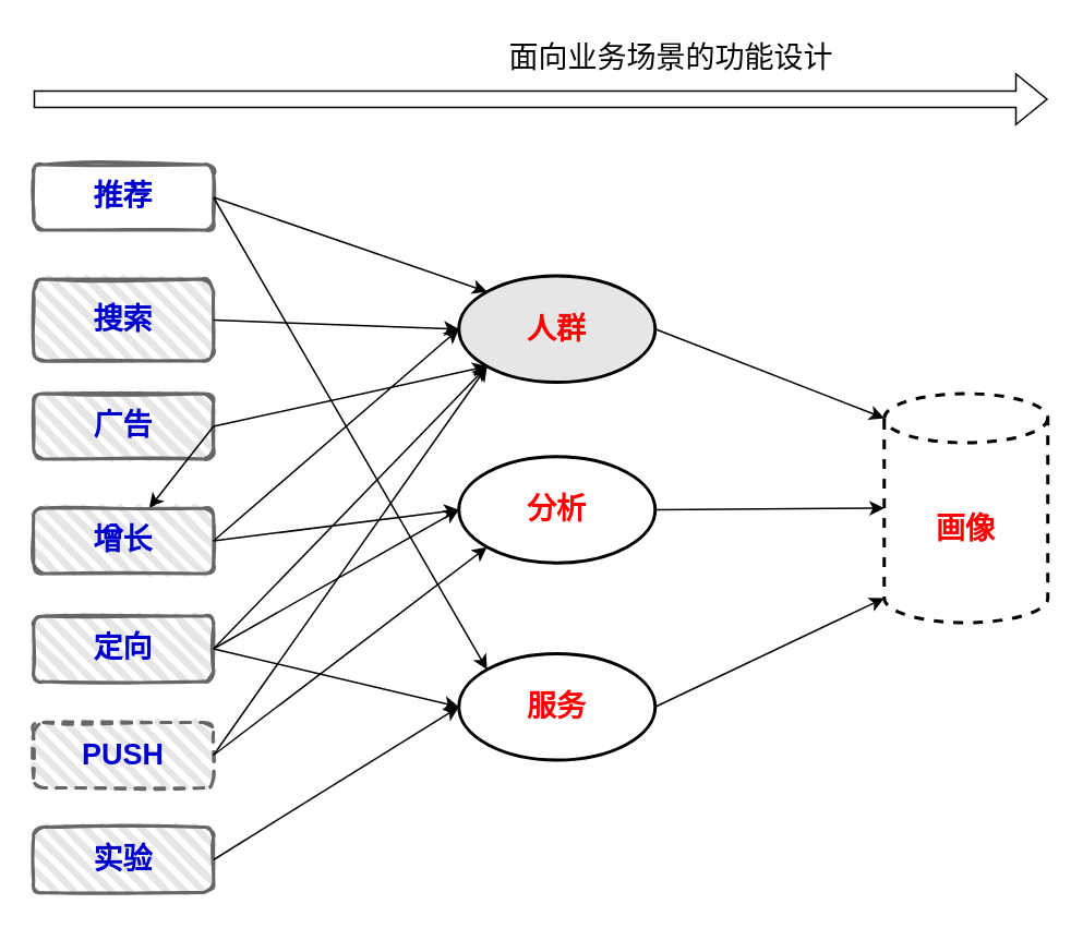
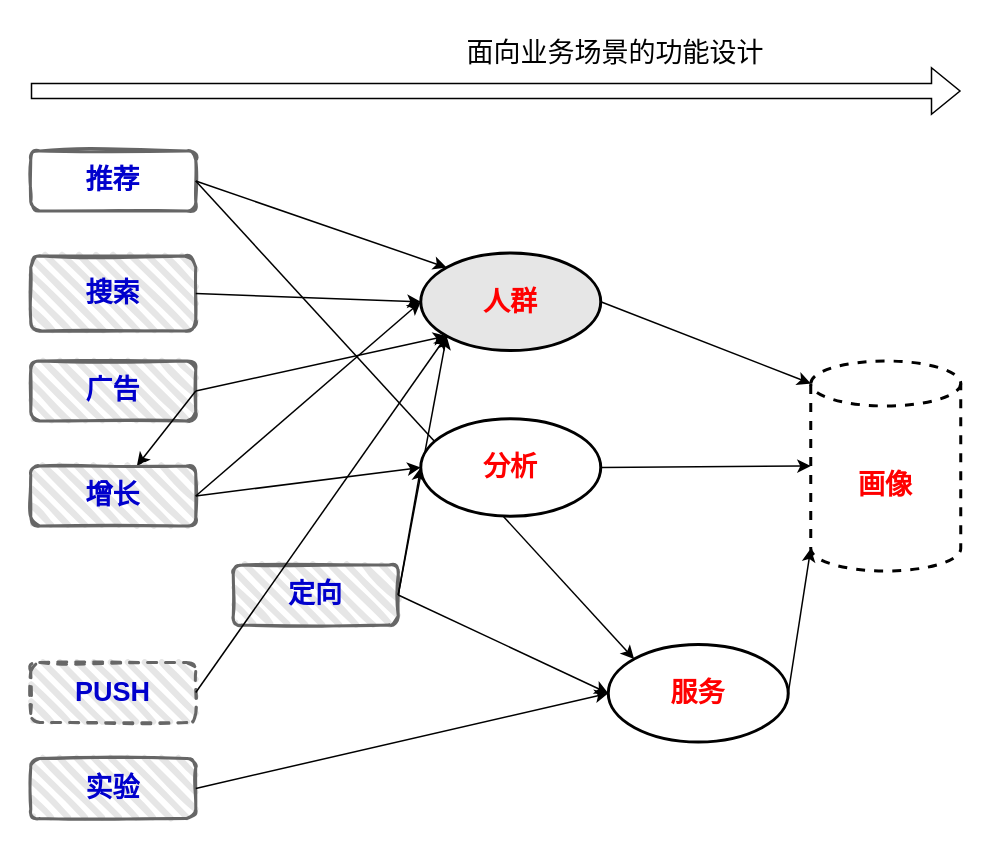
  <mxCell id="0" />
  <mxCell id="1" parent="0" />
  <mxCell id="2" value="&lt;font style=&quot;font-size: 18px&quot; color=&quot;#0000cc&quot;&gt;&lt;b&gt;推荐&lt;/b&gt;&lt;/font&gt;" style="rounded=1;whiteSpace=wrap;html=1;strokeWidth=2;fillWeight=4;hachureGap=8;hachureAngle=45;fillColor=#ffffff;sketch=1;fontColor=#333333;strokeColor=#666666;" vertex="1" parent="1"><mxGeometry x="20" y="100" width="110" height="40" as="geometry" /></mxCell>
  <mxCell id="3" value="&lt;font color=&quot;#0000cc&quot;&gt;&lt;span style=&quot;font-size: 18px&quot;&gt;&lt;b&gt;搜索&lt;/b&gt;&lt;/span&gt;&lt;/font&gt;" style="rounded=1;whiteSpace=wrap;html=1;strokeWidth=2;fillWeight=4;hachureGap=8;hachureAngle=45;fillColor=#E6E6E6;sketch=1;fontColor=#333333;strokeColor=#666666;" vertex="1" parent="1"><mxGeometry x="20" y="170" width="110" height="50" as="geometry" /></mxCell>
  <mxCell id="4" value="&lt;font color=&quot;#0000cc&quot;&gt;&lt;span style=&quot;font-size: 18px&quot;&gt;&lt;b&gt;广告&lt;/b&gt;&lt;/span&gt;&lt;/font&gt;" style="rounded=1;whiteSpace=wrap;html=1;strokeWidth=2;fillWeight=4;hachureGap=8;hachureAngle=45;fillColor=#E6E6E6;sketch=1;fontColor=#333333;strokeColor=#666666;" vertex="1" parent="1"><mxGeometry x="20" y="240" width="110" height="40" as="geometry" /></mxCell>
- <mxCell id="5" value="&lt;font color=&quot;#0000cc&quot;&gt;&lt;span style=&quot;font-size: 18px&quot;&gt;&lt;b&gt;定向&lt;/b&gt;&lt;/span&gt;&lt;/font&gt;" style="rounded=1;whiteSpace=wrap;html=1;strokeWidth=2;fillWeight=4;hachureGap=8;hachureAngle=45;fillColor=#E6E6E6;sketch=1;fontColor=#333333;strokeColor=#666666;" vertex="1" parent="1"><mxGeometry x="20" y="376" width="110" height="40" as="geometry" /></mxCell>
+ <mxCell id="5" value="&lt;font color=&quot;#0000cc&quot;&gt;&lt;span style=&quot;font-size: 18px&quot;&gt;&lt;b&gt;定向&lt;/b&gt;&lt;/span&gt;&lt;/font&gt;" style="rounded=1;whiteSpace=wrap;html=1;strokeWidth=2;fillWeight=4;hachureGap=8;hachureAngle=45;fillColor=#E6E6E6;sketch=1;fontColor=#333333;strokeColor=#666666;" vertex="1" parent="1"><mxGeometry x="155" y="376" width="110" height="40" as="geometry" /></mxCell>
  <mxCell id="6" value="&lt;font color=&quot;#0000cc&quot;&gt;&lt;span style=&quot;font-size: 18px&quot;&gt;&lt;b&gt;PUSH&lt;/b&gt;&lt;/span&gt;&lt;/font&gt;" style="rounded=1;whiteSpace=wrap;html=1;strokeWidth=2;fillWeight=4;hachureGap=8;hachureAngle=45;fillColor=#E6E6E6;sketch=1;fontColor=#333333;strokeColor=#666666;dashed=1;" vertex="1" parent="1"><mxGeometry x="20" y="441" width="110" height="40" as="geometry" /></mxCell>
  <mxCell id="7" value="&lt;font color=&quot;#0000cc&quot;&gt;&lt;span style=&quot;font-size: 18px&quot;&gt;&lt;b&gt;实验&lt;/b&gt;&lt;/span&gt;&lt;/font&gt;" style="rounded=1;whiteSpace=wrap;html=1;strokeWidth=2;fillWeight=4;hachureGap=8;hachureAngle=45;fillColor=#E6E6E6;sketch=1;fontColor=#333333;strokeColor=#666666;" vertex="1" parent="1"><mxGeometry x="20" y="505" width="110" height="40" as="geometry" /></mxCell>
  <mxCell id="8" value="" style="endArrow=classic;html=1;rounded=0;fontSize=18;fontColor=#FF0000;curved=1;exitX=1;exitY=0.5;exitDx=0;exitDy=0;entryX=0;entryY=0;entryDx=0;entryDy=0;" edge="1" parent="1" source="2" target="24"><mxGeometry width="50" height="50" relative="1" as="geometry"><mxPoint x="220" y="90" as="sourcePoint" /><mxPoint x="297.574" y="158.787" as="targetPoint" /></mxGeometry></mxCell>
  <mxCell id="9" value="" style="endArrow=classic;html=1;rounded=0;fontSize=18;fontColor=#FF0000;curved=1;exitX=1;exitY=0.5;exitDx=0;exitDy=0;entryX=0;entryY=0.5;entryDx=0;entryDy=0;" edge="1" parent="1" source="3" target="24"><mxGeometry width="50" height="50" relative="1" as="geometry"><mxPoint x="140" y="130" as="sourcePoint" /><mxPoint x="280" y="180" as="targetPoint" /></mxGeometry></mxCell>
  <mxCell id="10" value="" style="endArrow=classic;html=1;rounded=0;fontSize=18;fontColor=#FF0000;curved=1;exitX=1;exitY=0.5;exitDx=0;exitDy=0;entryX=0;entryY=1;entryDx=0;entryDy=0;" edge="1" parent="1" source="4" target="24"><mxGeometry width="50" height="50" relative="1" as="geometry"><mxPoint x="140" y="200" as="sourcePoint" /><mxPoint x="297.574" y="201.213" as="targetPoint" /></mxGeometry></mxCell>
  <mxCell id="11" value="" style="endArrow=classic;html=1;rounded=0;fontSize=18;fontColor=#FF0000;curved=1;exitX=1;exitY=0.5;exitDx=0;exitDy=0;entryX=0;entryY=0.5;entryDx=0;entryDy=0;" edge="1" parent="1" source="5" target="26"><mxGeometry width="50" height="50" relative="1" as="geometry"><mxPoint x="150" y="210" as="sourcePoint" /><mxPoint x="280" y="410" as="targetPoint" /></mxGeometry></mxCell>
- <mxCell id="12" value="" style="endArrow=classic;html=1;rounded=0;fontSize=18;fontColor=#FF0000;curved=1;exitX=1;exitY=0.5;exitDx=0;exitDy=0;entryX=0;entryY=1;entryDx=0;entryDy=0;" edge="1" parent="1" source="6" target="25"><mxGeometry width="50" height="50" relative="1" as="geometry"><mxPoint x="160" y="220" as="sourcePoint" /><mxPoint x="280" y="290" as="targetPoint" /></mxGeometry></mxCell>
  <mxCell id="13" value="" style="endArrow=classic;html=1;rounded=0;fontSize=18;fontColor=#FF0000;curved=1;exitX=1;exitY=0.5;exitDx=0;exitDy=0;entryX=0;entryY=0.5;entryDx=0;entryDy=0;" edge="1" parent="1" source="7" target="26"><mxGeometry width="50" height="50" relative="1" as="geometry"><mxPoint x="140" y="410" as="sourcePoint" /><mxPoint x="280" y="410" as="targetPoint" /></mxGeometry></mxCell>
  <mxCell id="14" value="" style="endArrow=classic;html=1;rounded=0;fontSize=18;fontColor=#FF0000;curved=1;exitX=1;exitY=0.5;exitDx=0;exitDy=0;entryX=0;entryY=0.5;entryDx=0;entryDy=0;" edge="1" parent="1" source="5" target="25"><mxGeometry width="50" height="50" relative="1" as="geometry"><mxPoint x="140" y="340" as="sourcePoint" /><mxPoint x="280" y="290" as="targetPoint" /></mxGeometry></mxCell>
  <mxCell id="15" value="" style="endArrow=classic;html=1;rounded=0;fontSize=18;fontColor=#FF0000;curved=1;exitX=1;exitY=0.5;exitDx=0;exitDy=0;entryX=0;entryY=1;entryDx=0;entryDy=0;" edge="1" parent="1" source="5" target="24"><mxGeometry width="50" height="50" relative="1" as="geometry"><mxPoint x="140" y="340" as="sourcePoint" /><mxPoint x="297.574" y="201.213" as="targetPoint" /></mxGeometry></mxCell>
  <mxCell id="16" value="" style="endArrow=classic;html=1;rounded=0;fontSize=18;fontColor=#FF0000;curved=1;exitX=1;exitY=0.5;exitDx=0;exitDy=0;" edge="1" parent="1" source="4" target="28"><mxGeometry width="50" height="50" relative="1" as="geometry"><mxPoint x="140" y="270" as="sourcePoint" /><mxPoint x="280" y="410" as="targetPoint" /></mxGeometry></mxCell>
  <mxCell id="17" value="" style="endArrow=classic;html=1;rounded=0;fontSize=18;fontColor=#FF0000;curved=1;exitX=1;exitY=0.5;exitDx=0;exitDy=0;entryX=0;entryY=0;entryDx=0;entryDy=0;" edge="1" parent="1" source="2" target="26"><mxGeometry width="50" height="50" relative="1" as="geometry"><mxPoint x="150" y="280" as="sourcePoint" /><mxPoint x="297.574" y="388.787" as="targetPoint" /></mxGeometry></mxCell>
  <mxCell id="18" value="&lt;b&gt;画像&lt;/b&gt;" style="shape=cylinder3;whiteSpace=wrap;html=1;boundedLbl=1;backgroundOutline=1;size=15;fontSize=18;fontColor=#FF0000;strokeColor=#000000;fillColor=#FFFFFF;strokeWidth=2;dashed=1;" vertex="1" parent="1"><mxGeometry x="540" y="240" width="100" height="140" as="geometry" /></mxCell>
  <mxCell id="19" value="" style="endArrow=classic;html=1;rounded=0;fontSize=18;fontColor=#FF0000;curved=1;entryX=0;entryY=0;entryDx=0;entryDy=15;entryPerimeter=0;exitX=1;exitY=0.5;exitDx=0;exitDy=0;" edge="1" parent="1" source="24" target="18"><mxGeometry width="50" height="50" relative="1" as="geometry"><mxPoint x="450" y="160" as="sourcePoint" /><mxPoint x="307.574" y="168.787" as="targetPoint" /></mxGeometry></mxCell>
  <mxCell id="20" value="" style="endArrow=classic;html=1;rounded=0;fontSize=18;fontColor=#FF0000;curved=1;entryX=0;entryY=0.5;entryDx=0;entryDy=0;entryPerimeter=0;exitX=1;exitY=0.5;exitDx=0;exitDy=0;" edge="1" parent="1" source="25" target="18"><mxGeometry width="50" height="50" relative="1" as="geometry"><mxPoint x="400" y="290" as="sourcePoint" /><mxPoint x="317.574" y="178.787" as="targetPoint" /></mxGeometry></mxCell>
  <mxCell id="21" value="" style="endArrow=classic;html=1;rounded=0;fontSize=18;fontColor=#FF0000;curved=1;exitX=1;exitY=0.5;exitDx=0;exitDy=0;entryX=0;entryY=1;entryDx=0;entryDy=-15;entryPerimeter=0;" edge="1" parent="1" source="26" target="18"><mxGeometry width="50" height="50" relative="1" as="geometry"><mxPoint x="400" y="410" as="sourcePoint" /><mxPoint x="327.574" y="188.787" as="targetPoint" /></mxGeometry></mxCell>
  <mxCell id="22" value="" style="shape=flexArrow;endArrow=classic;html=1;rounded=0;fontSize=18;fontColor=#FF0000;curved=1;" edge="1" parent="1"><mxGeometry width="50" height="50" relative="1" as="geometry"><mxPoint x="20" y="60" as="sourcePoint" /><mxPoint x="640" y="60" as="targetPoint" /></mxGeometry></mxCell>
  <mxCell id="23" value="面向业务场景的功能设计" style="text;html=1;strokeColor=none;fillColor=none;align=center;verticalAlign=middle;whiteSpace=wrap;rounded=0;dashed=1;fontSize=18;fontColor=#000000;" vertex="1" parent="1"><mxGeometry x="270" y="20" width="280" height="30" as="geometry" /></mxCell>
  <mxCell id="24" value="&lt;b style=&quot;color: rgb(255 , 0 , 0)&quot;&gt;人群&lt;/b&gt;" style="ellipse;whiteSpace=wrap;html=1;fontSize=18;fontColor=#000000;strokeColor=#000000;strokeWidth=2;fillColor=#e6e6e6;" vertex="1" parent="1"><mxGeometry x="280" y="168" width="120" height="65" as="geometry" /></mxCell>
  <mxCell id="25" value="&lt;b style=&quot;color: rgb(255 , 0 , 0)&quot;&gt;分析&lt;/b&gt;" style="ellipse;whiteSpace=wrap;html=1;fontSize=18;fontColor=#000000;strokeColor=#000000;strokeWidth=2;fillColor=#FFFFFF;" vertex="1" parent="1"><mxGeometry x="280" y="278.5" width="120" height="65" as="geometry" /></mxCell>
- <mxCell id="26" value="&lt;b style=&quot;color: rgb(255 , 0 , 0)&quot;&gt;服务&lt;/b&gt;" style="ellipse;whiteSpace=wrap;html=1;fontSize=18;fontColor=#000000;strokeColor=#000000;strokeWidth=2;fillColor=#FFFFFF;" vertex="1" parent="1"><mxGeometry x="280" y="399" width="120" height="65" as="geometry" /></mxCell>
+ <mxCell id="26" value="&lt;b style=&quot;color: rgb(255 , 0 , 0)&quot;&gt;服务&lt;/b&gt;" style="ellipse;whiteSpace=wrap;html=1;fontSize=18;fontColor=#000000;strokeColor=#000000;strokeWidth=2;fillColor=#FFFFFF;" vertex="1" parent="1"><mxGeometry x="405" y="429" width="120" height="65" as="geometry" /></mxCell>
  <mxCell id="27" value="" style="endArrow=classic;html=1;rounded=0;fontSize=18;fontColor=#FF0000;curved=1;exitX=1;exitY=0.5;exitDx=0;exitDy=0;entryX=0;entryY=1;entryDx=0;entryDy=0;" edge="1" parent="1" source="6" target="24"><mxGeometry width="50" height="50" relative="1" as="geometry"><mxPoint x="140" y="410" as="sourcePoint" /><mxPoint x="290" y="300" as="targetPoint" /></mxGeometry></mxCell>
  <mxCell id="28" value="&lt;font color=&quot;#0000cc&quot;&gt;&lt;span style=&quot;font-size: 18px&quot;&gt;&lt;b&gt;增长&lt;/b&gt;&lt;/span&gt;&lt;/font&gt;" style="rounded=1;whiteSpace=wrap;html=1;strokeWidth=2;fillWeight=4;hachureGap=8;hachureAngle=45;fillColor=#E6E6E6;sketch=1;fontColor=#333333;strokeColor=#666666;" vertex="1" parent="1"><mxGeometry x="20" y="310" width="110" height="40" as="geometry" /></mxCell>
  <mxCell id="29" value="" style="endArrow=classic;html=1;rounded=0;fontSize=18;fontColor=#FF0000;curved=1;exitX=1;exitY=0.5;exitDx=0;exitDy=0;entryX=0;entryY=0.5;entryDx=0;entryDy=0;" edge="1" parent="1" source="28" target="24"><mxGeometry width="50" height="50" relative="1" as="geometry"><mxPoint x="140" y="270" as="sourcePoint" /><mxPoint x="290" y="420" as="targetPoint" /></mxGeometry></mxCell>
  <mxCell id="30" value="" style="endArrow=classic;html=1;rounded=0;fontSize=18;fontColor=#FF0000;curved=1;exitX=1;exitY=0.5;exitDx=0;exitDy=0;entryX=0;entryY=0.5;entryDx=0;entryDy=0;" edge="1" parent="1" source="28" target="25"><mxGeometry width="50" height="50" relative="1" as="geometry"><mxPoint x="150" y="280" as="sourcePoint" /><mxPoint x="300" y="430" as="targetPoint" /></mxGeometry></mxCell>
